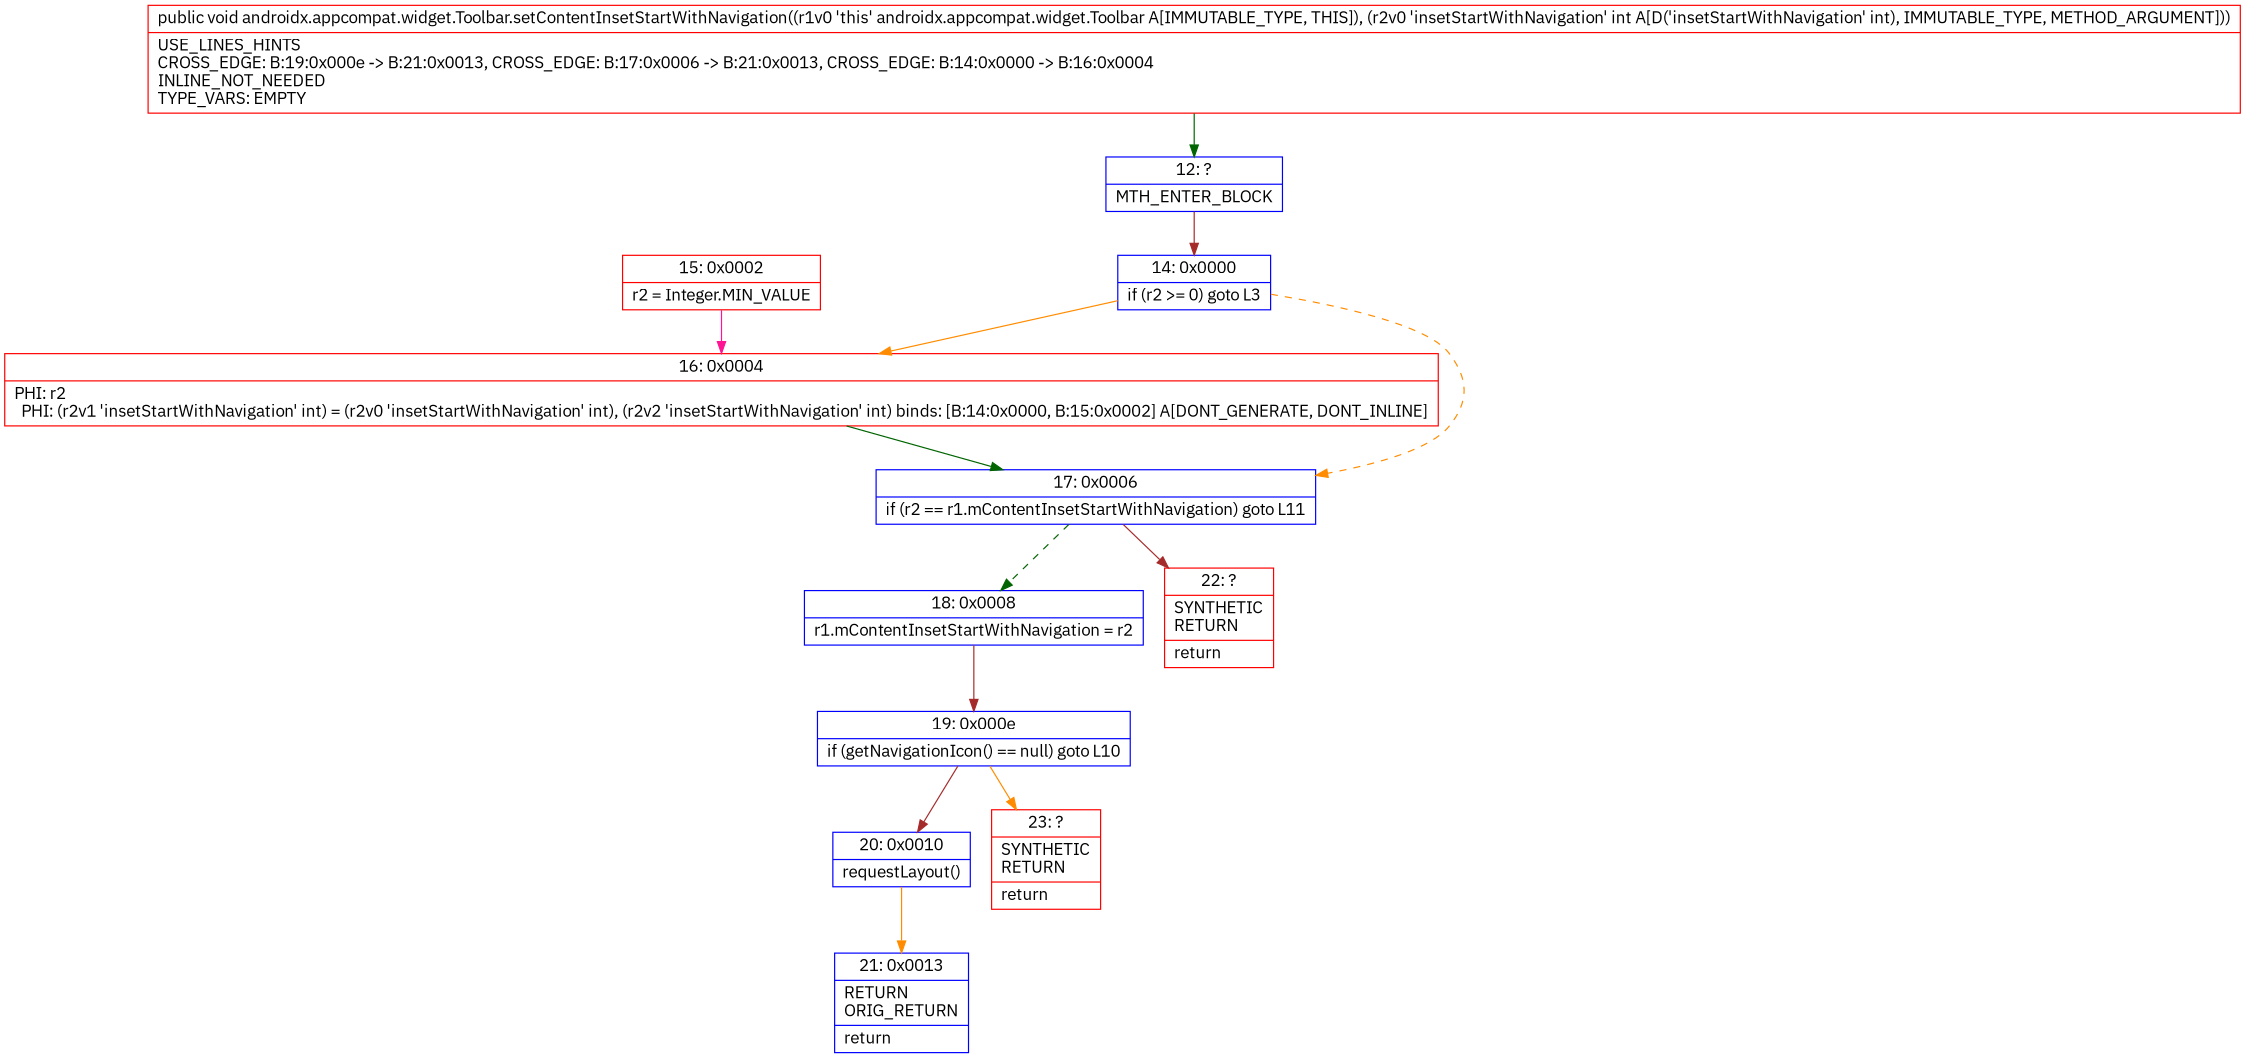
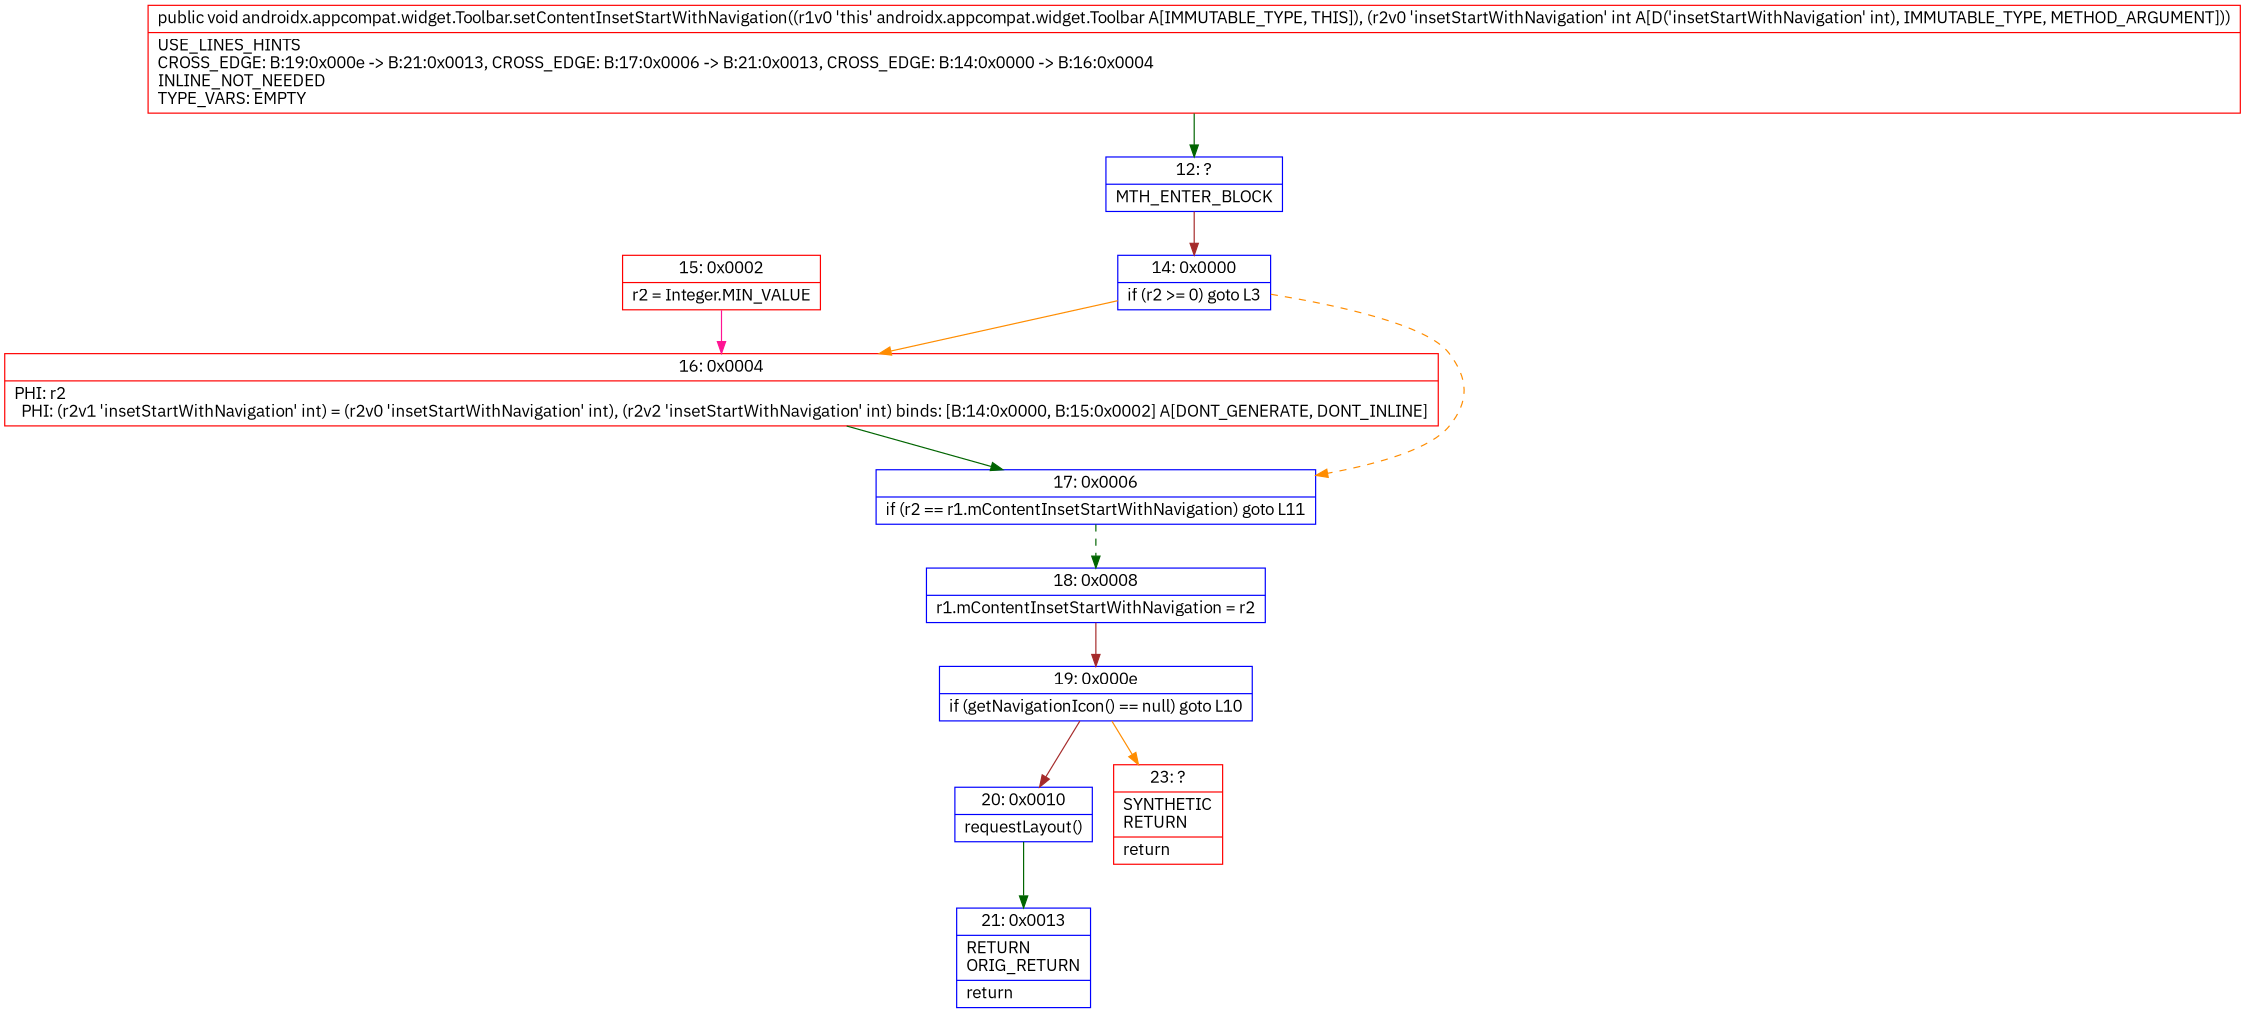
  digraph {
    fontname="IBM Plex Sans"
    node [color=blue fontname="IBM Plex Sans" shape=record]
    edge [color=brown fontname="IBM Plex Sans"]
    n1 [label="{12\:\ ?|MTH_ENTER_BLOCK\l}"]
    n2 [label="{14\:\ 0x0000|if (r2 \>= 0) goto L3\l}"]
    n3 [color=red label="{16\:\ 0x0004|PHI: r2 \l  PHI: (r2v1 'insetStartWithNavigation' int) = (r2v0 'insetStartWithNavigation' int), (r2v2 'insetStartWithNavigation' int) binds: [B:14:0x0000, B:15:0x0002] A[DONT_GENERATE, DONT_INLINE]\l}"]
    n4 [label="{17\:\ 0x0006|if (r2 == r1.mContentInsetStartWithNavigation) goto L11\l}"]
    n5 [color=red label="{15\:\ 0x0002|r2 = Integer.MIN_VALUE\l}"]
    n6 [label="{18\:\ 0x0008|r1.mContentInsetStartWithNavigation = r2\l}"]
-   n7 [color=red label="{22\:\ ?|SYNTHETIC\lRETURN\l|return\l}"]
    n8 [label="{19\:\ 0x000e|if (getNavigationIcon() == null) goto L10\l}"]
    n9 [label="{20\:\ 0x0010|requestLayout()\l}"]
    n10 [color=red label="{23\:\ ?|SYNTHETIC\lRETURN\l|return\l}"]
    n11 [label="{21\:\ 0x0013|RETURN\lORIG_RETURN\l|return\l}"]
    n12 [color=red label="{public void androidx.appcompat.widget.Toolbar.setContentInsetStartWithNavigation((r1v0 'this' androidx.appcompat.widget.Toolbar A[IMMUTABLE_TYPE, THIS]), (r2v0 'insetStartWithNavigation' int A[D('insetStartWithNavigation' int), IMMUTABLE_TYPE, METHOD_ARGUMENT]))  | USE_LINES_HINTS\lCROSS_EDGE: B:19:0x000e \-\> B:21:0x0013, CROSS_EDGE: B:17:0x0006 \-\> B:21:0x0013, CROSS_EDGE: B:14:0x0000 \-\> B:16:0x0004\lINLINE_NOT_NEEDED\lTYPE_VARS: EMPTY\l}"]
    n1 -> n2
    n2 -> n3 [color=darkorange]
    n2 -> n4 [color=darkorange style=dashed]
    n3 -> n4 [color=darkgreen]
    n4 -> n6 [color=darkgreen style=dashed]
-   n4 -> n7
    n5 -> n3 [color=deeppink]
    n6 -> n8
    n8 -> n9 [style=solid]
    n8 -> n10 [color=darkorange]
-   n9 -> n11 [color=darkorange]
+   n9 -> n11 [color=darkgreen]
    n12 -> n1 [color=darkgreen]
  }
